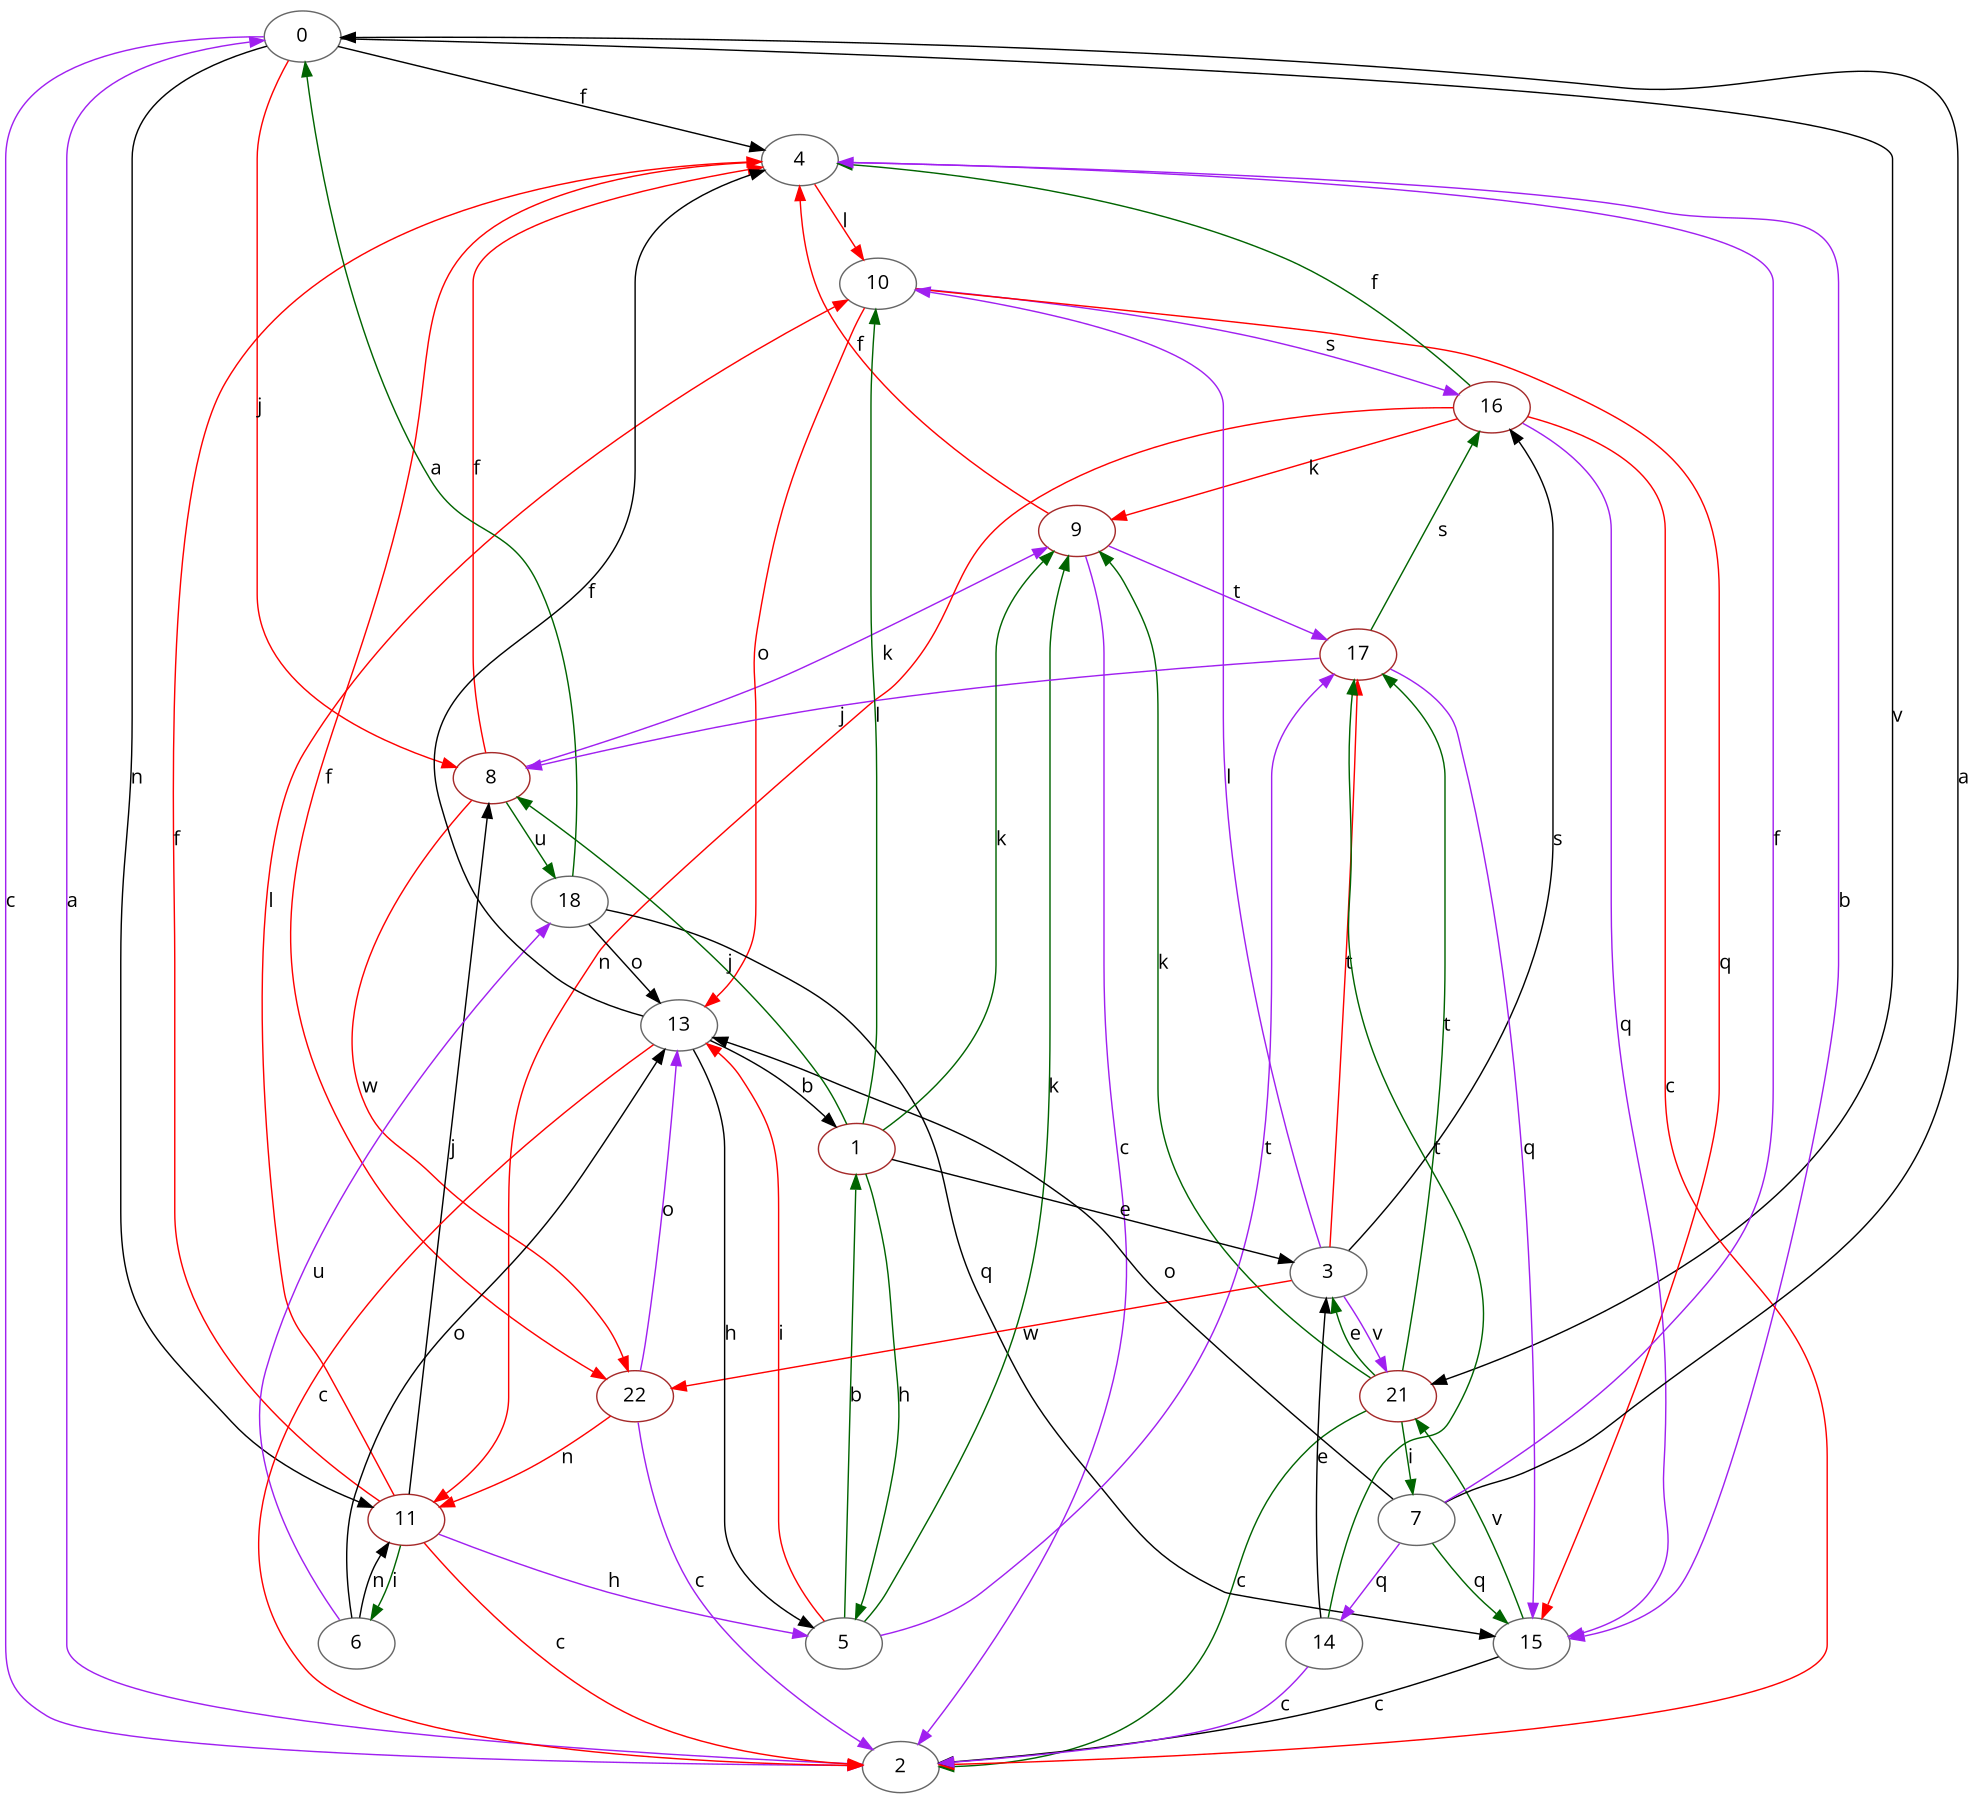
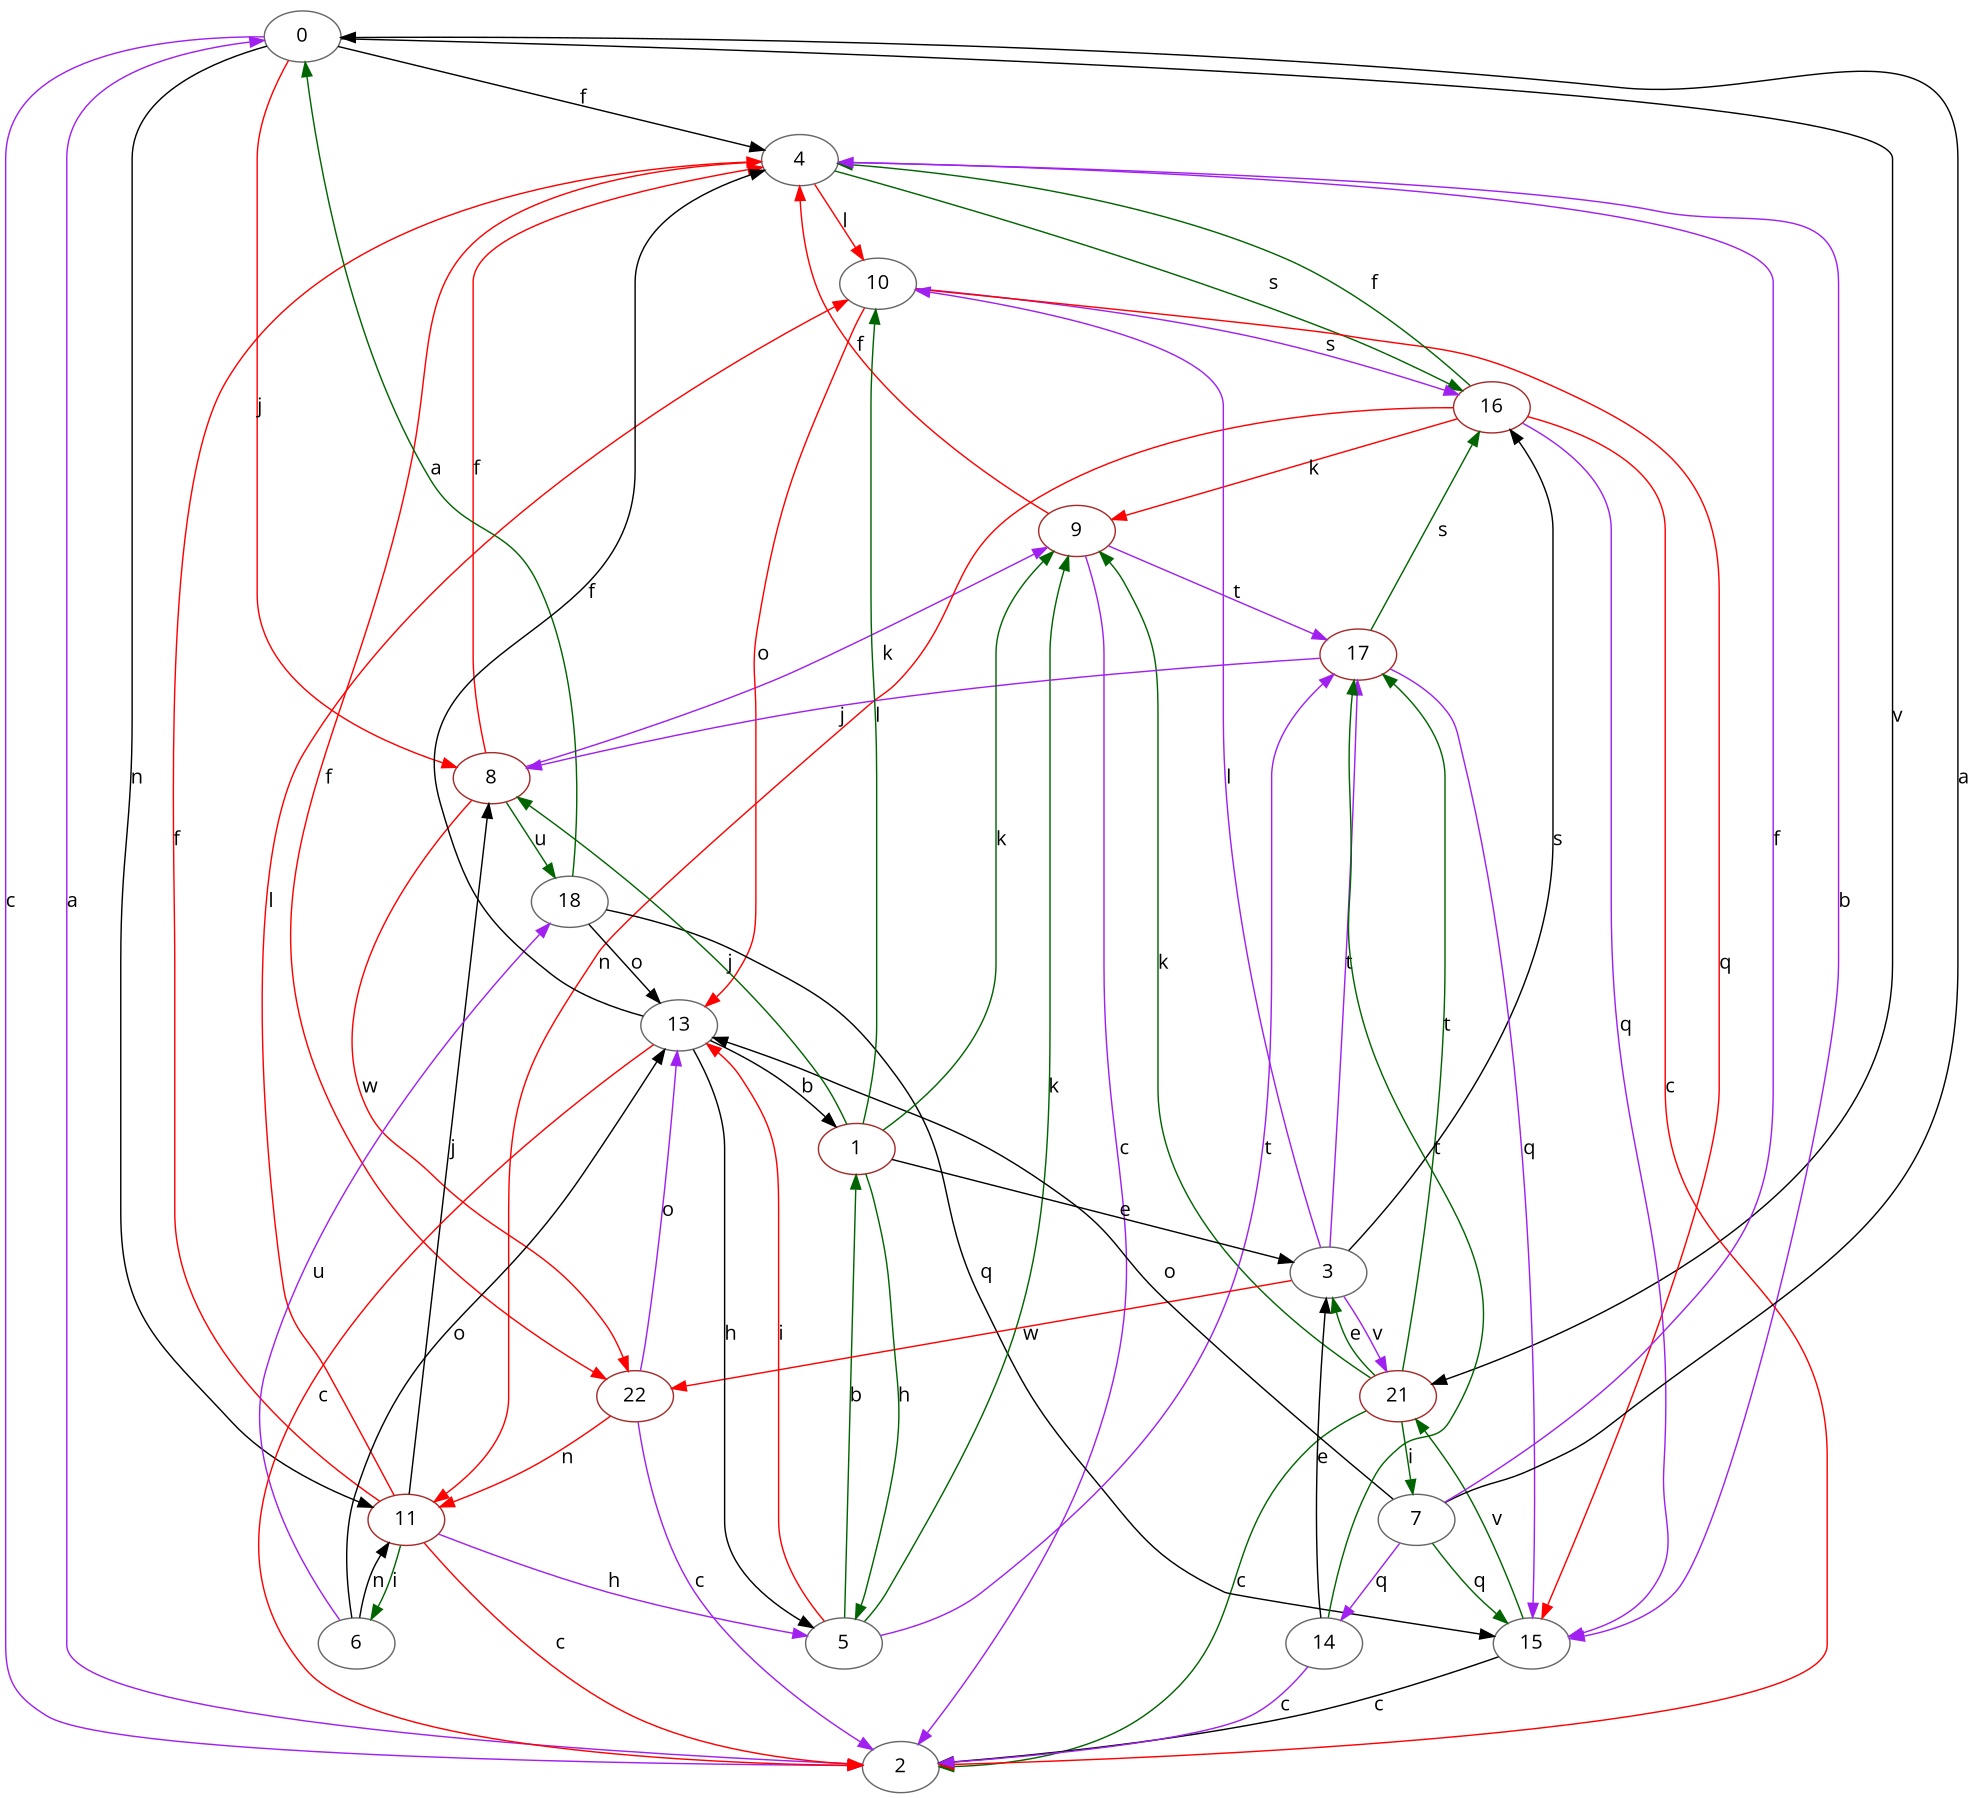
  strict digraph {
    fontname="Open Sans"
    node [color=gray40 fontname="Open Sans"]
    edge [color=purple fontname="Open Sans"]
    0
    2
    4
    8 [color=brown]
    11 [color=brown]
    21 [color=brown]
    10
    16 [color=brown]
    22 [color=brown]
    15
    9 [color=brown]
    18
    5
    6
    3
    17 [color=brown]
    7
    1 [color=brown]
    13
    14
    0 -> 2 [label=c]
    0 -> 4 [color=black label=f]
    0 -> 8 [color=red label=j]
    0 -> 11 [color=black label=n]
    0 -> 21 [color=black label=v]
    2 -> 0 [label=a]
    4 -> 10 [color=red label=l]
+   4 -> 16 [color=darkgreen label=s]
    4 -> 22 [color=red label=f]
    4 -> 15 [label=b]
    8 -> 4 [color=red label=f]
    8 -> 22 [color=red label=w]
    8 -> 9 [label=k]
    8 -> 18 [color=darkgreen label=u]
    11 -> 2 [color=red label=c]
    11 -> 4 [color=red label=f]
    11 -> 8 [color=black label=j]
    11 -> 10 [color=red label=l]
    11 -> 5 [label=h]
    11 -> 6 [color=darkgreen label=i]
    21 -> 2 [color=darkgreen label=c]
    21 -> 9 [color=darkgreen label=k]
    21 -> 3 [color=darkgreen label=e]
    21 -> 17 [color=darkgreen label=t]
    21 -> 7 [color=darkgreen label=i]
    10 -> 16 [label=s]
    10 -> 15 [color=red label=q]
    10 -> 13 [color=red label=o]
    16 -> 2 [color=red label=c]
    16 -> 4 [color=darkgreen label=f]
    16 -> 11 [color=red label=n]
    16 -> 15 [label=q]
    16 -> 9 [color=red label=k]
    22 -> 2 [label=c]
    22 -> 11 [color=red label=n]
    22 -> 13 [label=o]
    15 -> 2 [color=black label=c]
    15 -> 21 [color=darkgreen label=v]
    9 -> 2 [label=c]
    9 -> 4 [color=red label=f]
    9 -> 17 [label=t]
    18 -> 0 [color=darkgreen label=a]
    18 -> 15 [color=black label=q]
    18 -> 13 [color=black label=o]
    5 -> 9 [color=darkgreen label=k]
    5 -> 17 [label=t]
    5 -> 1 [color=darkgreen label=b]
    5 -> 13 [color=red label=i]
    6 -> 11 [color=black label=n]
    6 -> 18 [label=u]
    6 -> 13 [color=black label=o]
    3 -> 21 [label=v]
    3 -> 10 [label=l]
    3 -> 16 [color=black label=s]
    3 -> 22 [color=red label=w]
-   3 -> 17 [color=red label=t]
+   3 -> 17 [label=t]
    17 -> 8 [label=j]
    17 -> 16 [color=darkgreen label=s]
    17 -> 15 [label=q]
    7 -> 0 [color=black label=a]
    7 -> 4 [label=f]
    7 -> 15 [color=darkgreen label=q]
    7 -> 13 [color=black label=o]
    7 -> 14 [label=q]
    1 -> 8 [color=darkgreen label=j]
    1 -> 10 [color=darkgreen label=l]
    1 -> 9 [color=darkgreen label=k]
    1 -> 5 [color=darkgreen label=h]
    1 -> 3 [color=black label=e]
    13 -> 2 [color=red label=c]
    13 -> 4 [color=black label=f]
    13 -> 5 [color=black label=h]
    13 -> 1 [color=black label=b]
    14 -> 2 [label=c]
    14 -> 3 [color=black label=e]
    14 -> 17 [color=darkgreen label=t]
  }
